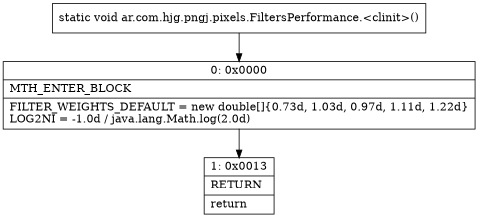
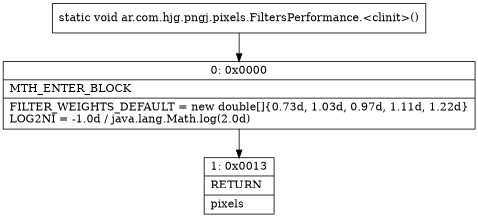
  digraph {
    node [shape=record]
    n1 [label="{0\:\ 0x0000|MTH_ENTER_BLOCK\l|FILTER_WEIGHTS_DEFAULT = new double[]\{0.73d, 1.03d, 0.97d, 1.11d, 1.22d\}\lLOG2NI = \-1.0d \/ java.lang.Math.log(2.0d)\l}"]
-   n2 [label="{1\:\ 0x0013|RETURN\l|return\l}"]
+   n2 [label="{1\:\ 0x0013|RETURN\l|pixels\l}"]
    n3 [label="{static void ar.com.hjg.pngj.pixels.FiltersPerformance.\<clinit\>() }"]
    n1 -> n2
    n3 -> n1
  }
